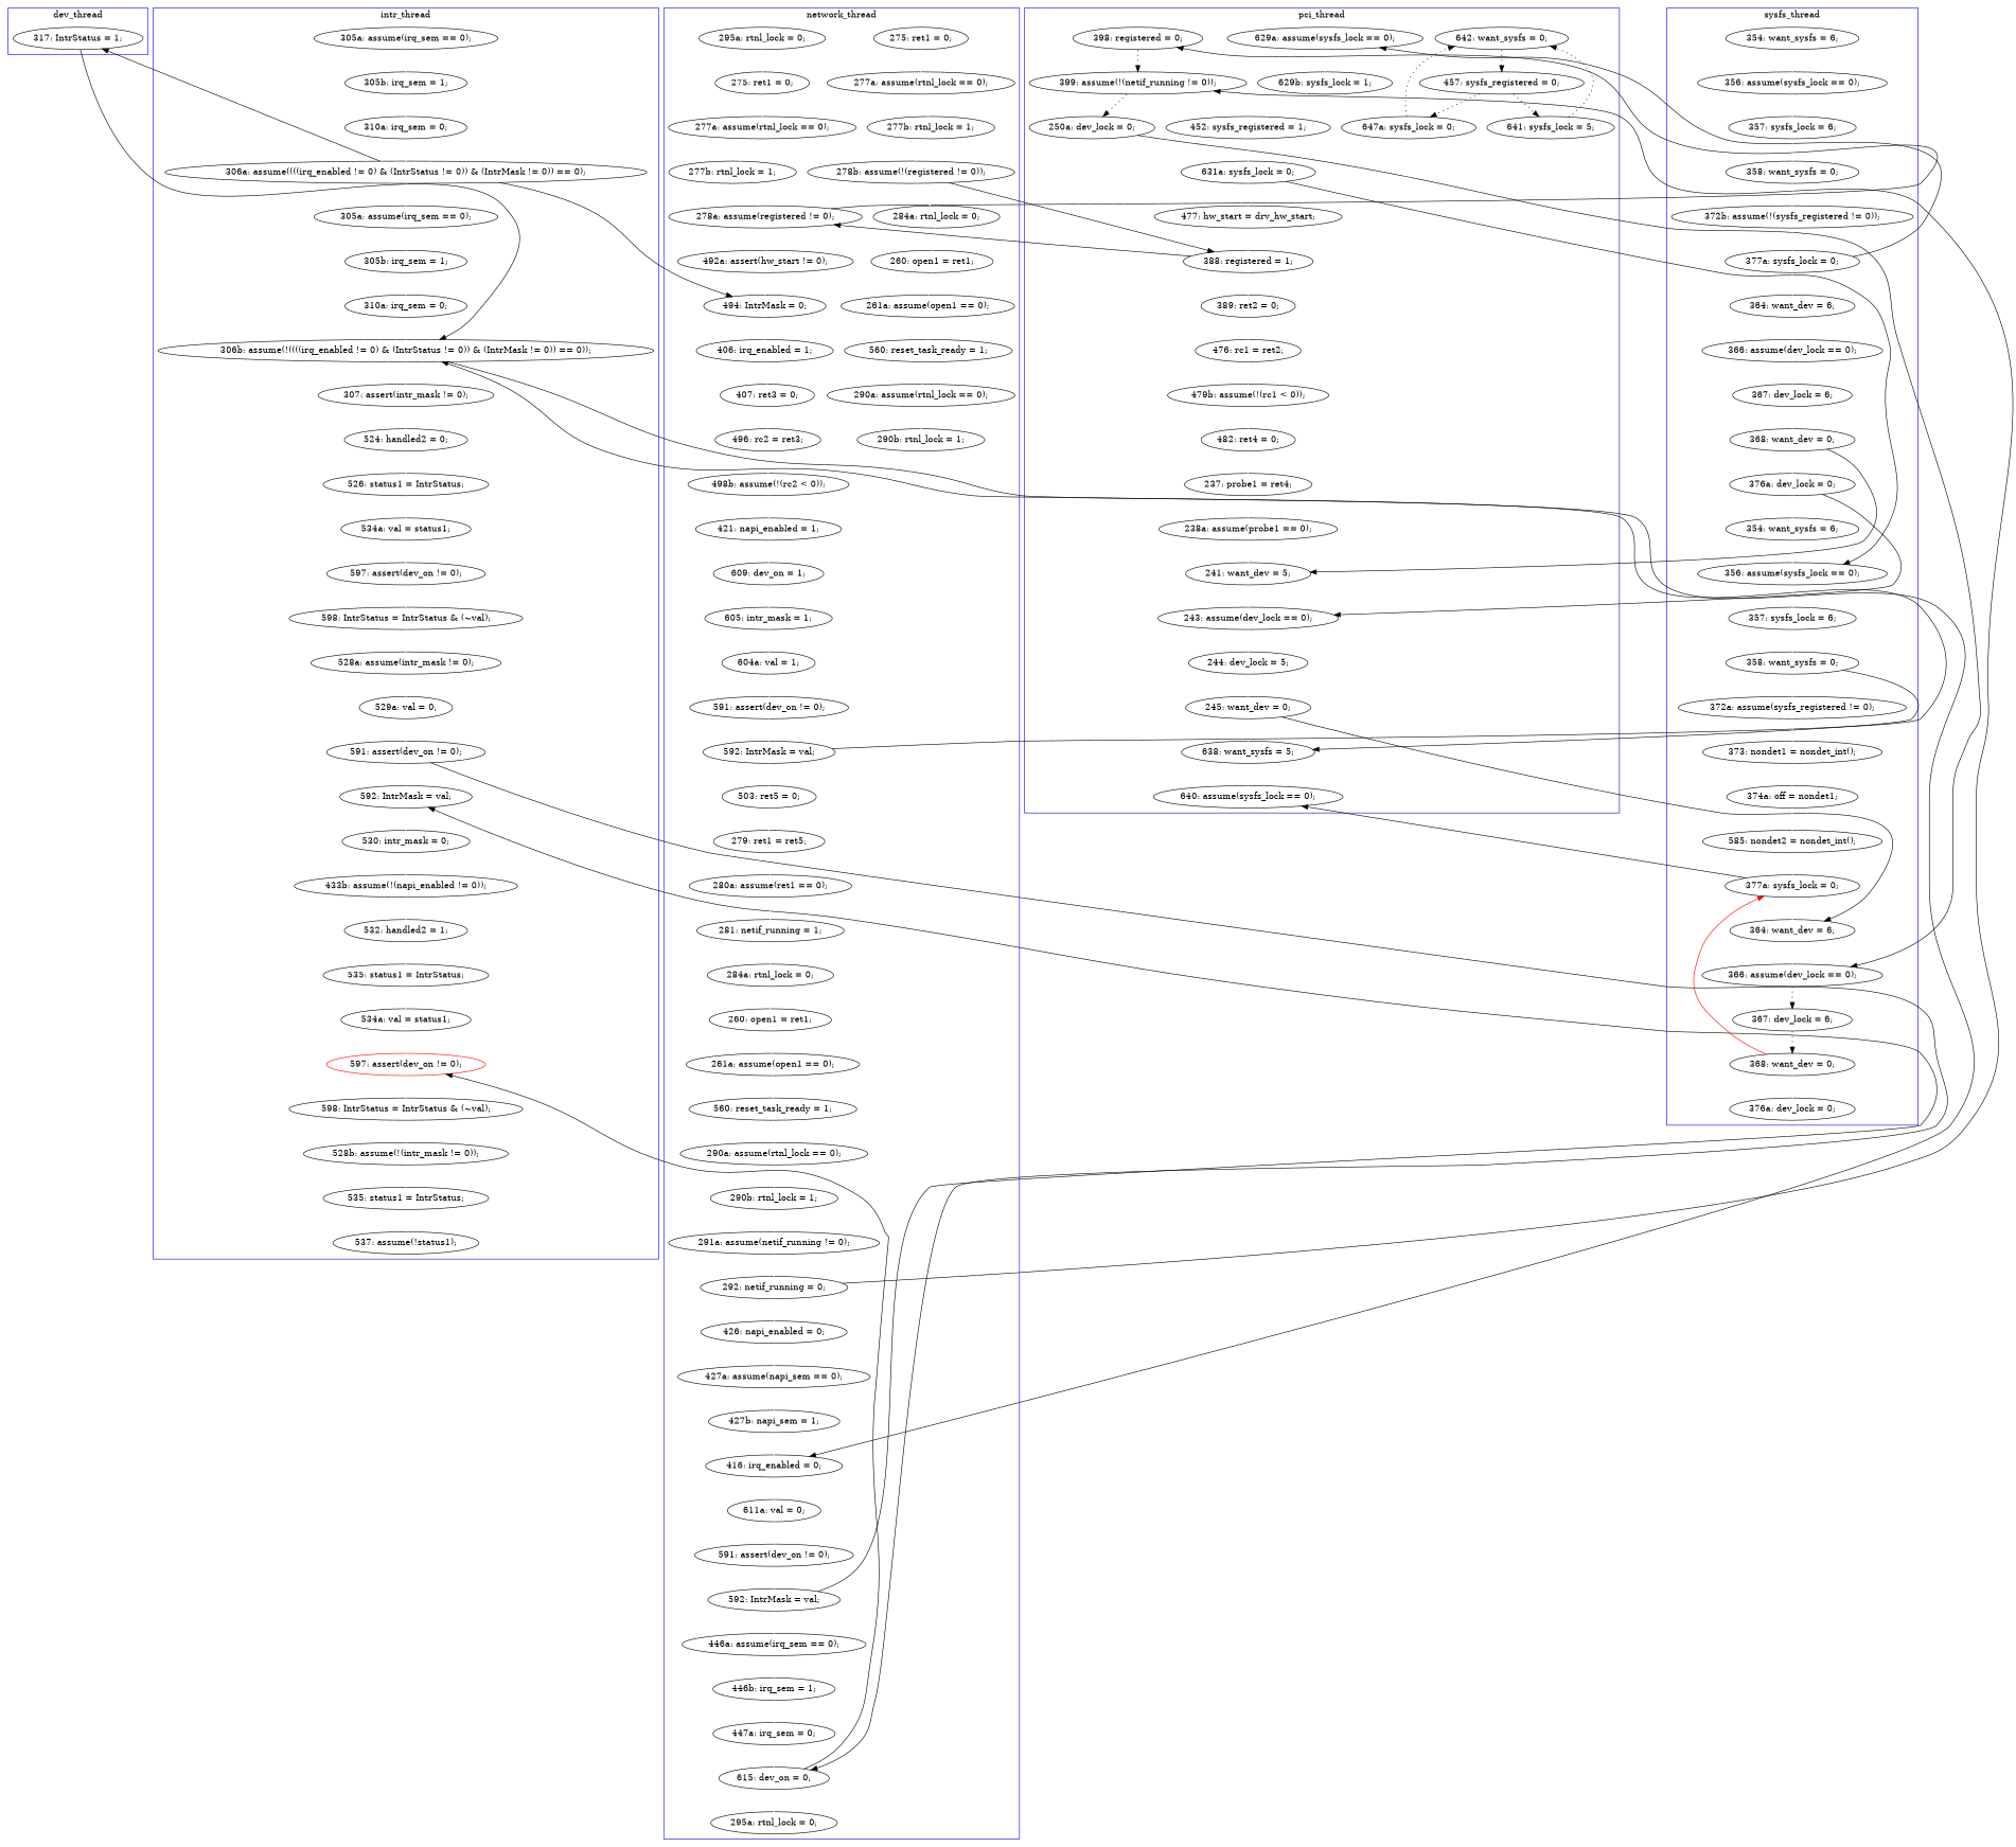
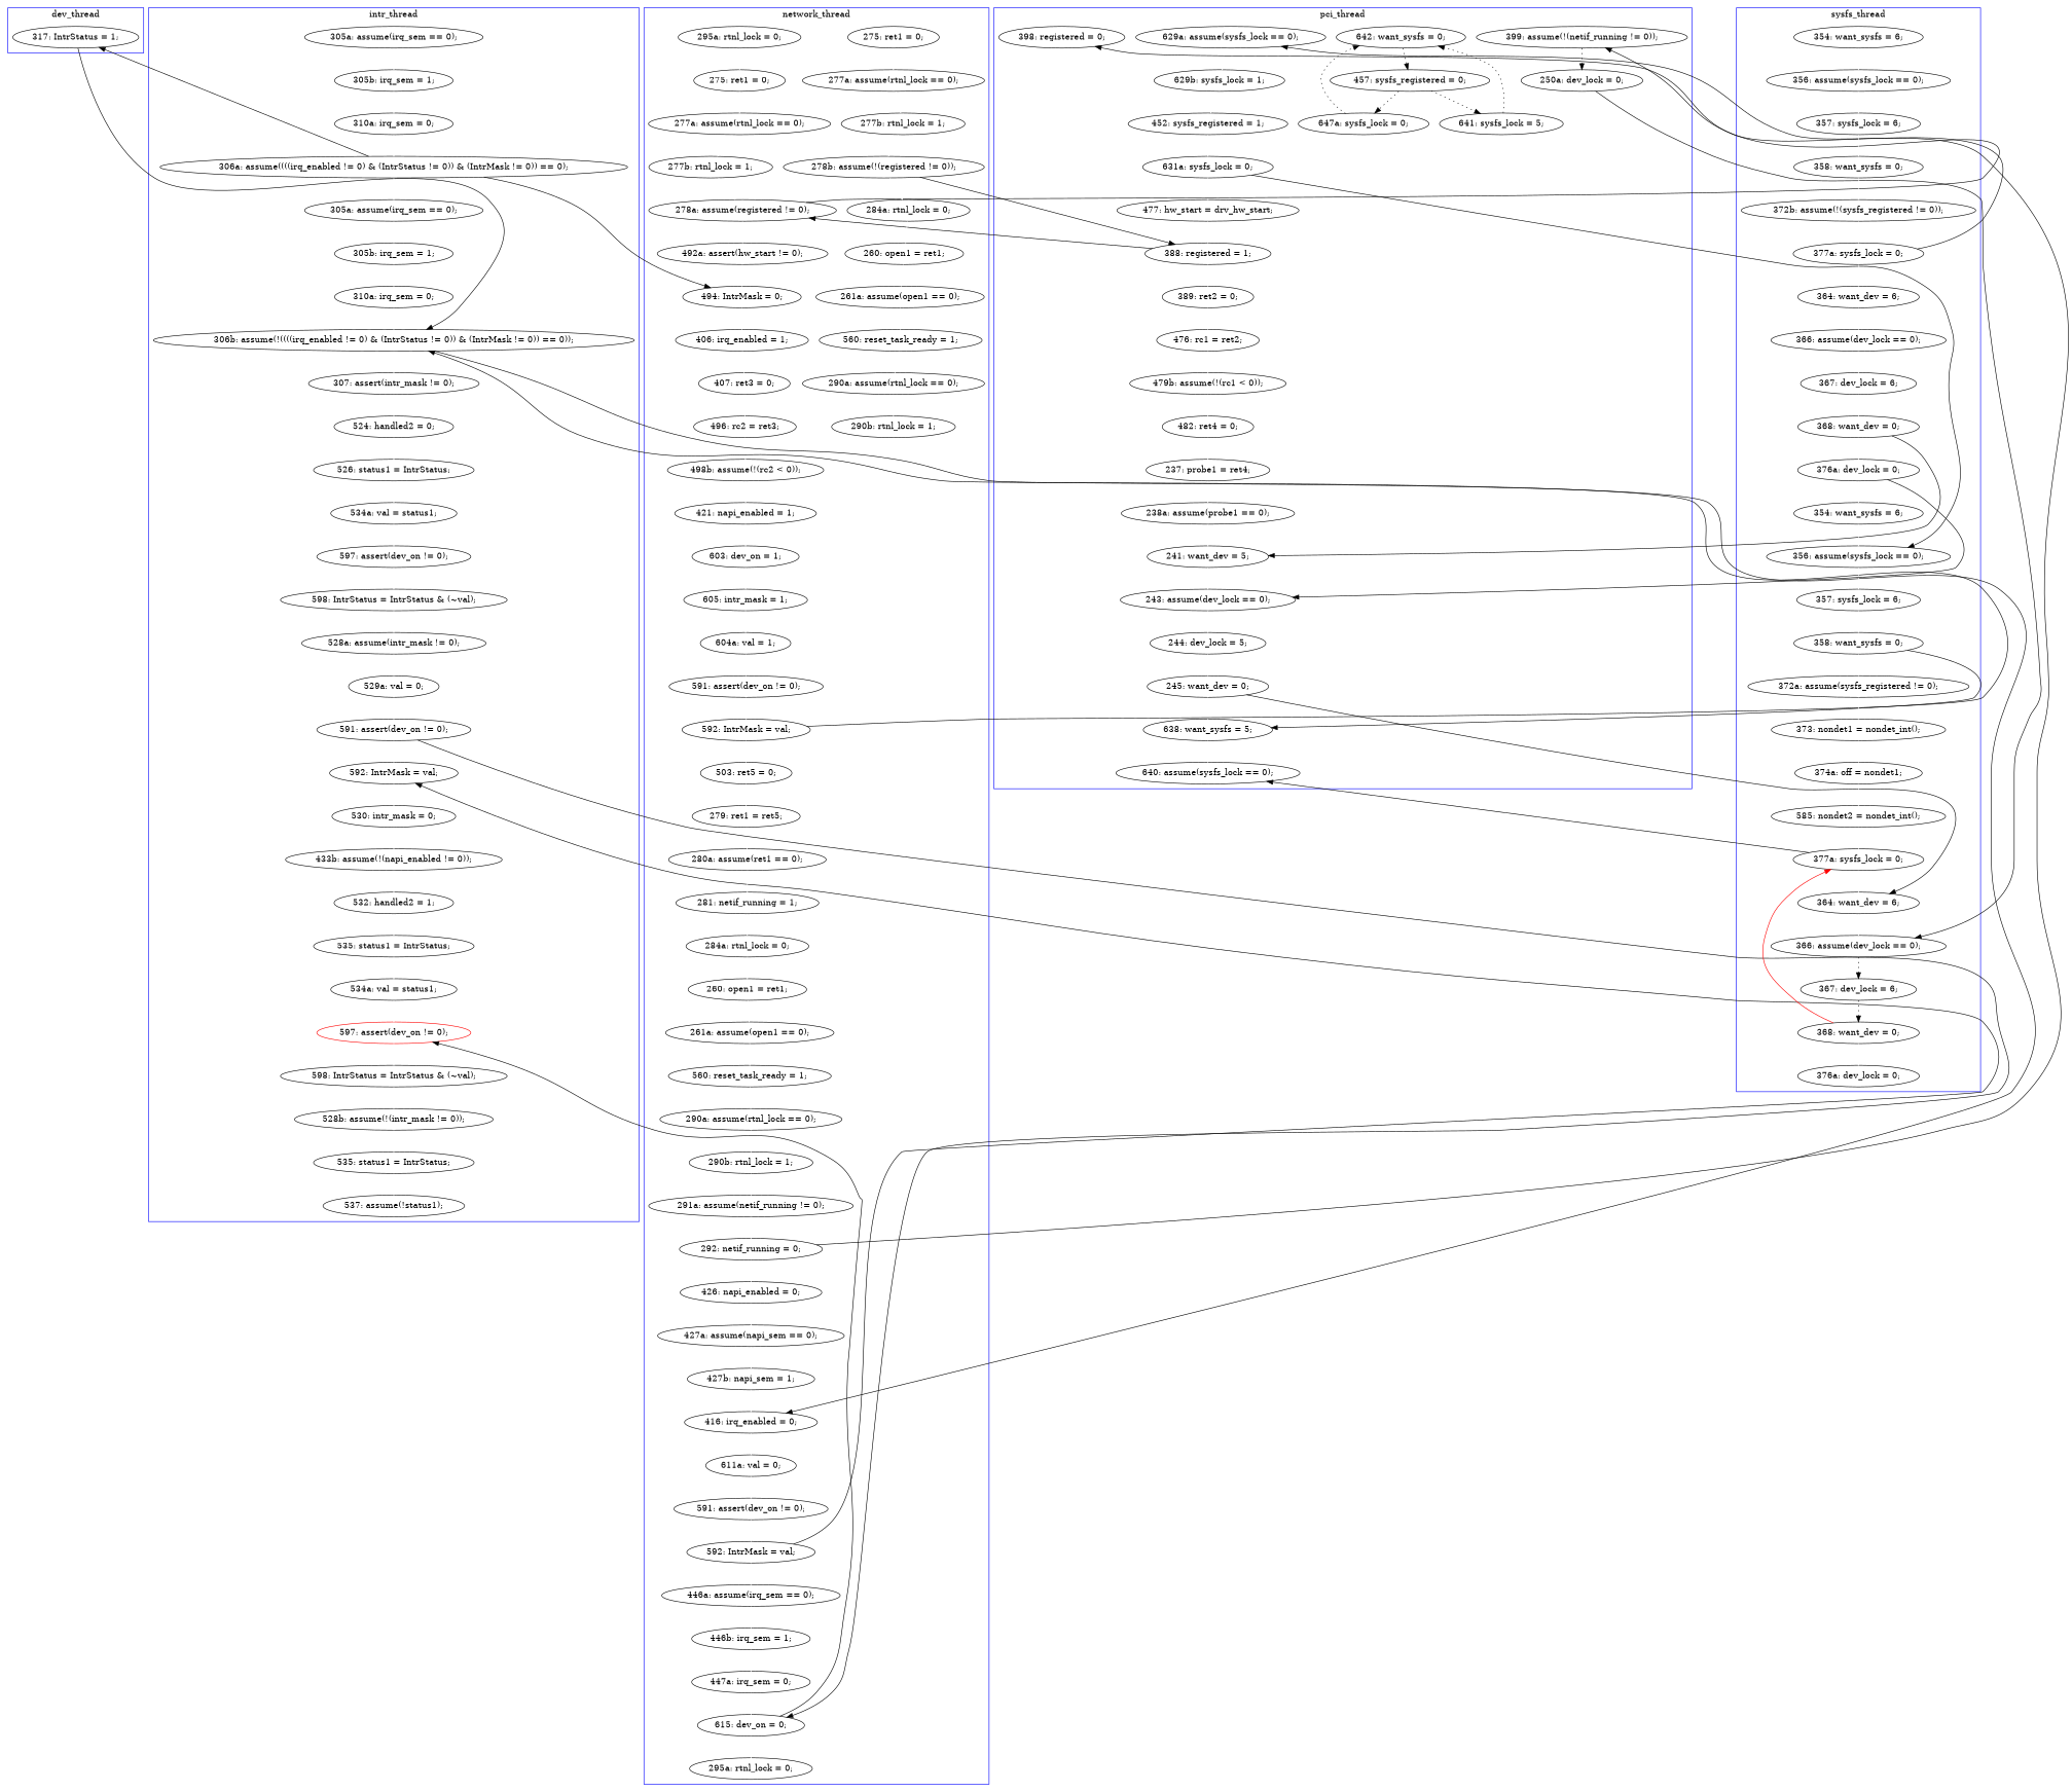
  digraph {
    edge [color=white style=solid]
    n1 [label="317: IntrStatus = 1;"]
    n2 [label="399: assume(!(netif_running != 0));"]
    n3 [label="250a: dev_lock = 0;"]
    n4 [label="642: want_sysfs = 0;"]
    n5 [label="457: sysfs_registered = 0;"]
    n6 [label="245: want_dev = 0;"]
    n7 [label="629a: assume(sysfs_lock == 0);"]
    n8 [label="241: want_dev = 5;"]
    n9 [label="243: assume(dev_lock == 0);"]
    n10 [label="631a: sysfs_lock = 0;"]
    n11 [label="238a: assume(probe1 == 0);"]
    n12 [label="477: hw_start = drv_hw_start;"]
    n13 [label="388: registered = 1;"]
    n14 [label="452: sysfs_registered = 1;"]
    n15 [label="640: assume(sysfs_lock == 0);"]
    n16 [label="641: sysfs_lock = 5;"]
    n17 [label="482: ret4 = 0;"]
    n18 [label="237: probe1 = ret4;"]
    n19 [label="244: dev_lock = 5;"]
    n20 [label="629b: sysfs_lock = 1;"]
    n21 [label="398: registered = 0;"]
    n22 [label="389: ret2 = 0;"]
    n23 [label="476: rc1 = ret2;"]
    n24 [label="479b: assume(!(rc1 < 0));"]
    n25 [label="647a: sysfs_lock = 0;"]
    n26 [label="638: want_sysfs = 5;"]
    n27 [label="560: reset_task_ready = 1;"]
    n28 [label="290a: assume(rtnl_lock == 0);"]
    n29 [label="407: ret3 = 0;"]
    n30 [label="496: rc2 = ret3;"]
    n31 [label="406: irq_enabled = 1;"]
    n32 [label="290b: rtnl_lock = 1;"]
    n33 [label="592: IntrMask = val;"]
    n34 [label="275: ret1 = 0;"]
    n35 [label="277a: assume(rtnl_lock == 0);"]
    n36 [label="494: IntrMask = 0;"]
    n37 [label="421: napi_enabled = 1;"]
-   n38 [label="609: dev_on = 1;"]
+   n38 [label="603: dev_on = 1;"]
    n39 [label="290a: assume(rtnl_lock == 0);"]
    n40 [label="290b: rtnl_lock = 1;"]
    n41 [label="591: assert(dev_on != 0);"]
    n42 [label="592: IntrMask = val;"]
    n43 [label="427a: assume(napi_sem == 0);"]
    n44 [label="427b: napi_sem = 1;"]
    n45 [label="279: ret1 = ret5;"]
    n46 [label="280a: assume(ret1 == 0);"]
    n47 [label="498b: assume(!(rc2 < 0));"]
    n48 [label="492a: assert(hw_start != 0);"]
    n49 [label="261a: assume(open1 == 0);"]
    n50 [label="560: reset_task_ready = 1;"]
    n51 [label="291a: assume(netif_running != 0);"]
    n52 [label="292: netif_running = 0;"]
    n53 [label="281: netif_running = 1;"]
    n54 [label="284a: rtnl_lock = 0;"]
    n55 [label="278a: assume(registered != 0);"]
    n56 [label="605: intr_mask = 1;"]
    n57 [label="604a: val = 1;"]
    n58 [label="426: napi_enabled = 0;"]
    n59 [label="278b: assume(!(registered != 0));"]
    n60 [label="284a: rtnl_lock = 0;"]
    n61 [label="416: irq_enabled = 0;"]
    n62 [label="277a: assume(rtnl_lock == 0);"]
    n63 [label="277b: rtnl_lock = 1;"]
    n64 [label="591: assert(dev_on != 0);"]
    n65 [label="261a: assume(open1 == 0);"]
    n66 [label="275: ret1 = 0;"]
    n67 [label="611a: val = 0;"]
    n68 [label="277b: rtnl_lock = 1;"]
    n69 [label="615: dev_on = 0;"]
    n70 [label="446b: irq_sem = 1;"]
    n71 [label="447a: irq_sem = 0;"]
    n72 [label="295a: rtnl_lock = 0;"]
    n73 [label="295a: rtnl_lock = 0;"]
    n74 [label="446a: assume(irq_sem == 0);"]
    n75 [label="260: open1 = ret1;"]
    n76 [label="503: ret5 = 0;"]
    n77 [label="260: open1 = ret1;"]
    n78 [label="306a: assume((((irq_enabled != 0) & (IntrStatus != 0)) & (IntrMask != 0)) == 0);"]
    n79 [label="306b: assume(!((((irq_enabled != 0) & (IntrStatus != 0)) & (IntrMask != 0)) == 0));"]
    n80 [label="307: assert(intr_mask != 0);"]
    n81 [label="524: handled2 = 0;"]
    n82 [label="530: intr_mask = 0;"]
    n83 [label="433b: assume(!(napi_enabled != 0));"]
    n84 [label="305a: assume(irq_sem == 0);"]
    n85 [label="305b: irq_sem = 1;"]
    n86 [label="526: status1 = IntrStatus;"]
    n87 [label="534a: val = status1;"]
    n88 [label="305b: irq_sem = 1;"]
    n89 [label="310a: irq_sem = 0;"]
    n90 [label="529a: val = 0;"]
    n91 [label="591: assert(dev_on != 0);"]
    n92 [label="528a: assume(intr_mask != 0);"]
    n93 [label="597: assert(dev_on != 0);"]
    n94 [label="532: handled2 = 1;"]
    n95 [label="592: IntrMask = val;"]
    n96 [label="535: status1 = IntrStatus;"]
    n97 [label="534a: val = status1;"]
    n98 [label="598: IntrStatus = IntrStatus & (~val);"]
    n99 [color=red label="597: assert(dev_on != 0);"]
    n100 [label="598: IntrStatus = IntrStatus & (~val);"]
    n101 [label="305a: assume(irq_sem == 0);"]
    n102 [label="528b: assume(!(intr_mask != 0));"]
    n103 [label="535: status1 = IntrStatus;"]
    n104 [label="537: assume(!status1);"]
    n105 [label="310a: irq_sem = 0;"]
    n106 [label="366: assume(dev_lock == 0);"]
    n107 [label="367: dev_lock = 6;"]
    n108 [label="357: sysfs_lock = 6;"]
    n109 [label="358: want_sysfs = 0;"]
    n110 [label="364: want_dev = 6;"]
    n111 [label="367: dev_lock = 6;"]
    n112 [label="368: want_dev = 0;"]
    n113 [label="368: want_dev = 0;"]
    n114 [label="377a: sysfs_lock = 0;"]
    n115 [label="377a: sysfs_lock = 0;"]
    n116 [label="366: assume(dev_lock == 0);"]
    n117 [label="356: assume(sysfs_lock == 0);"]
    n118 [label="372a: assume(sysfs_registered != 0);"]
    n119 [label="373: nondet1 = nondet_int();"]
    n120 [label="372b: assume(!(sysfs_registered != 0));"]
    n121 [label="357: sysfs_lock = 6;"]
    n122 [label="358: want_sysfs = 0;"]
    n123 [label="364: want_dev = 6;"]
    n124 [label="354: want_sysfs = 6;"]
    n125 [label="356: assume(sysfs_lock == 0);"]
    n126 [label="354: want_sysfs = 6;"]
    n127 [label="376a: dev_lock = 0;"]
    n128 [label="376a: dev_lock = 0;"]
    n129 [label="585: nondet2 = nondet_int();"]
    n130 [label="374a: off = nondet1;"]
    subgraph cluster_1 {
      color=blue
      label=dev_thread
      n1
    }
    subgraph cluster_2 {
      color=blue
      label=pci_thread
      n2
      n3
      n4
      n5
      n6
      n7
      n8
      n9
      n10
      n11
      n12
      n13
      n14
      n15
      n16
      n17
      n18
      n19
      n20
      n21
      n22
      n23
      n24
      n25
      n26
    }
    subgraph cluster_3 {
      color=blue
      label=network_thread
      n27
      n28
      n29
      n30
      n31
      n32
      n33
      n34
      n35
      n36
      n37
      n38
      n39
      n40
      n41
      n42
      n43
      n44
      n45
      n46
      n47
      n48
      n49
      n50
      n51
      n52
      n53
      n54
      n55
      n56
      n57
      n58
      n59
      n60
      n61
      n62
      n63
      n64
      n65
      n66
      n67
      n68
      n69
      n70
      n71
      n72
      n73
      n74
      n75
      n76
      n77
    }
    subgraph cluster_4 {
      color=blue
      label=intr_thread
      n78
      n79
      n80
      n81
      n82
      n83
      n84
      n85
      n86
      n87
      n88
      n89
      n90
      n91
      n92
      n93
      n94
      n95
      n96
      n97
      n98
      n99
      n100
      n101
      n102
      n103
      n104
      n105
    }
    subgraph cluster_5 {
      color=blue
      label=sysfs_thread
      n106
      n107
      n108
      n109
      n110
      n111
      n112
      n113
      n114
      n115
      n116
      n117
      n118
      n119
      n120
      n121
      n122
      n123
      n124
      n125
      n126
      n127
      n128
      n129
      n130
    }
    n1 -> n79 [color=black constraint=false]
    n2 -> n3 [color=black style=dotted]
    n3 -> n106 [color=black constraint=false]
    n4 -> n5 [color=black style=dotted]
    n5 -> n16 [color=black style=dotted]
    n5 -> n25 [color=black style=dotted]
    n6 -> n26
    n6 -> n110 [color=black constraint=false]
    n7 -> n20
    n8 -> n9
    n9 -> n19
    n10 -> n12
    n10 -> n117 [color=black constraint=false]
    n11 -> n8
    n12 -> n13
    n13 -> n22
    n13 -> n55 [color=black constraint=false]
    n14 -> n10
    n16 -> n4 [color=black style=dotted]
    n17 -> n18
    n18 -> n11
    n19 -> n6
    n20 -> n14
-   n21 -> n2 [color=black style=dotted]
    n22 -> n23
    n23 -> n24
    n24 -> n17
    n25 -> n4 [color=black style=dotted]
    n26 -> n15
    n27 -> n28
    n28 -> n32
    n29 -> n30
    n30 -> n47
    n31 -> n29
    n33 -> n76
    n33 -> n79 [color=black constraint=false]
    n34 -> n35
    n35 -> n68
    n36 -> n31
    n37 -> n38
    n38 -> n56
    n39 -> n40
    n40 -> n51
    n41 -> n42
    n42 -> n74
    n42 -> n95 [color=black constraint=false]
    n43 -> n44
    n44 -> n61
    n45 -> n46
    n46 -> n53
    n47 -> n37
    n48 -> n36
    n49 -> n50
    n50 -> n39
    n51 -> n52
    n52 -> n2 [color=black constraint=false]
    n52 -> n58
    n53 -> n54
    n54 -> n77
    n55 -> n21 [color=black constraint=false]
    n55 -> n48
    n56 -> n57
    n57 -> n64
    n58 -> n43
    n59 -> n13 [color=black constraint=false]
    n59 -> n60
    n60 -> n75
    n61 -> n67
    n62 -> n63
    n63 -> n55
    n64 -> n33
    n65 -> n27
    n66 -> n62
    n67 -> n41
    n68 -> n59
    n69 -> n72
    n69 -> n99 [color=black constraint=false]
    n70 -> n71
    n71 -> n69
    n73 -> n66
    n74 -> n70
    n75 -> n65
    n76 -> n45
    n77 -> n49
    n78 -> n1 [color=black constraint=false]
    n78 -> n36 [color=black constraint=false]
    n78 -> n101
    n79 -> n61 [color=black constraint=false]
    n79 -> n80
    n80 -> n81
    n81 -> n86
    n82 -> n83
    n83 -> n94
    n84 -> n85
    n85 -> n105
    n86 -> n87
    n87 -> n93
    n88 -> n89
    n89 -> n79
    n90 -> n91
    n91 -> n69 [color=black constraint=false]
    n91 -> n95
    n92 -> n90
    n93 -> n98
    n94 -> n96
    n95 -> n82
    n96 -> n97
    n97 -> n99
    n98 -> n92
    n99 -> n100
    n100 -> n102
    n101 -> n88
    n102 -> n103
    n103 -> n104
    n105 -> n78
    n106 -> n107 [color=black style=dotted]
    n107 -> n113 [color=black style=dotted]
    n108 -> n109
    n109 -> n26 [color=black constraint=false]
    n109 -> n118
    n110 -> n106
    n111 -> n112
    n112 -> n8 [color=black constraint=false]
    n112 -> n127
    n113 -> n114 [color=red constraint=false]
    n113 -> n128
    n114 -> n15 [color=black constraint=false]
    n114 -> n110
    n115 -> n7 [color=black constraint=false]
    n115 -> n123
    n116 -> n111
    n117 -> n108
    n118 -> n119
    n119 -> n130
    n120 -> n115
    n121 -> n122
    n122 -> n120
    n123 -> n116
    n124 -> n125
    n125 -> n121
    n126 -> n117
    n127 -> n9 [color=black constraint=false]
    n127 -> n126
    n129 -> n114
    n130 -> n129
  }
